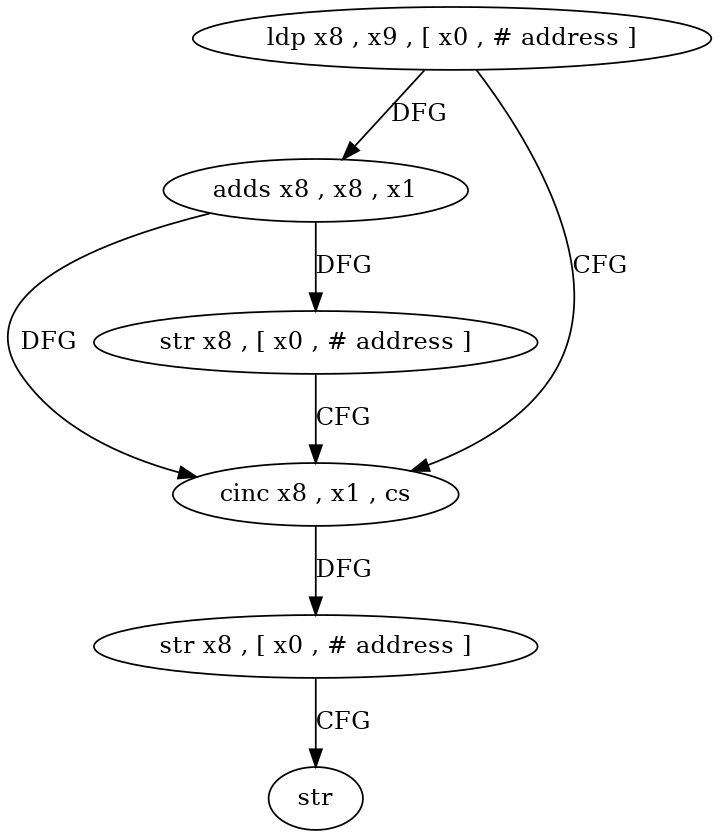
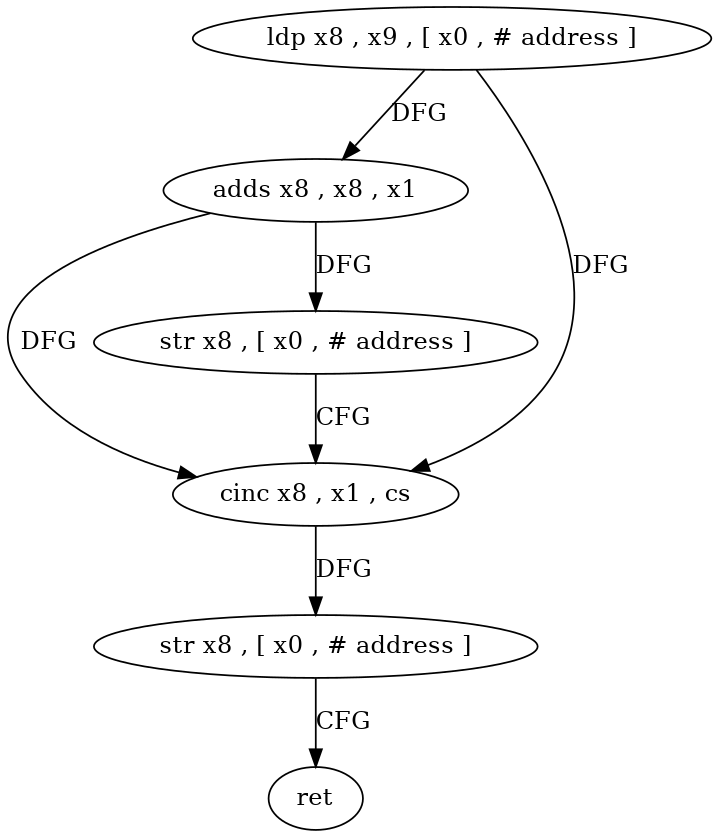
  digraph {
    n1 [label="ldp x8 , x9 , [ x0 , # address ]"]
    n2 [label="adds x8 , x8 , x1"]
    n3 [label="cinc x8 , x1 , cs"]
    n4 [label="str x8 , [ x0 , # address ]"]
    n5 [label="str x8 , [ x0 , # address ]"]
-   n6 [label=str]
+   n6 [label=ret]
    n1 -> n2 [label=DFG]
-   n1 -> n3 [label=CFG]
+   n1 -> n3 [label=DFG]
    n2 -> n3 [label=DFG]
    n2 -> n4 [label=DFG]
    n3 -> n5 [label=DFG]
    n4 -> n3 [label=CFG]
    n5 -> n6 [label=CFG]
  }
